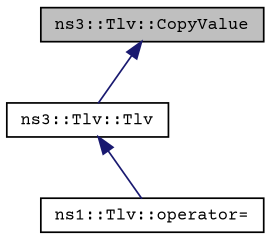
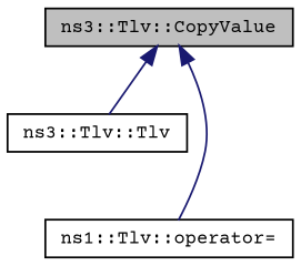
  digraph {
    fontname="Courier Prime"
    rankdir=TB
    node [color=black fillcolor=white fontname="Courier Prime" fontsize=10 shape=record style=filled]
    edge [color=midnightblue dir=back fontname="Courier Prime" fontsize=10 labelfontname=Helvetica labelfontsize=10 style=solid]
    n1 [fillcolor=grey75 fontcolor=black height=0.2 label="ns3::Tlv::CopyValue" width=0.4]
    n2 [height=0.2 label="ns3::Tlv::Tlv" width=0.4]
    n3 [height=0.2 label="ns1::Tlv::operator=" width=0.4]
    n1 -> n2
-   n2 -> n3
+   n1 -> n3
  }
